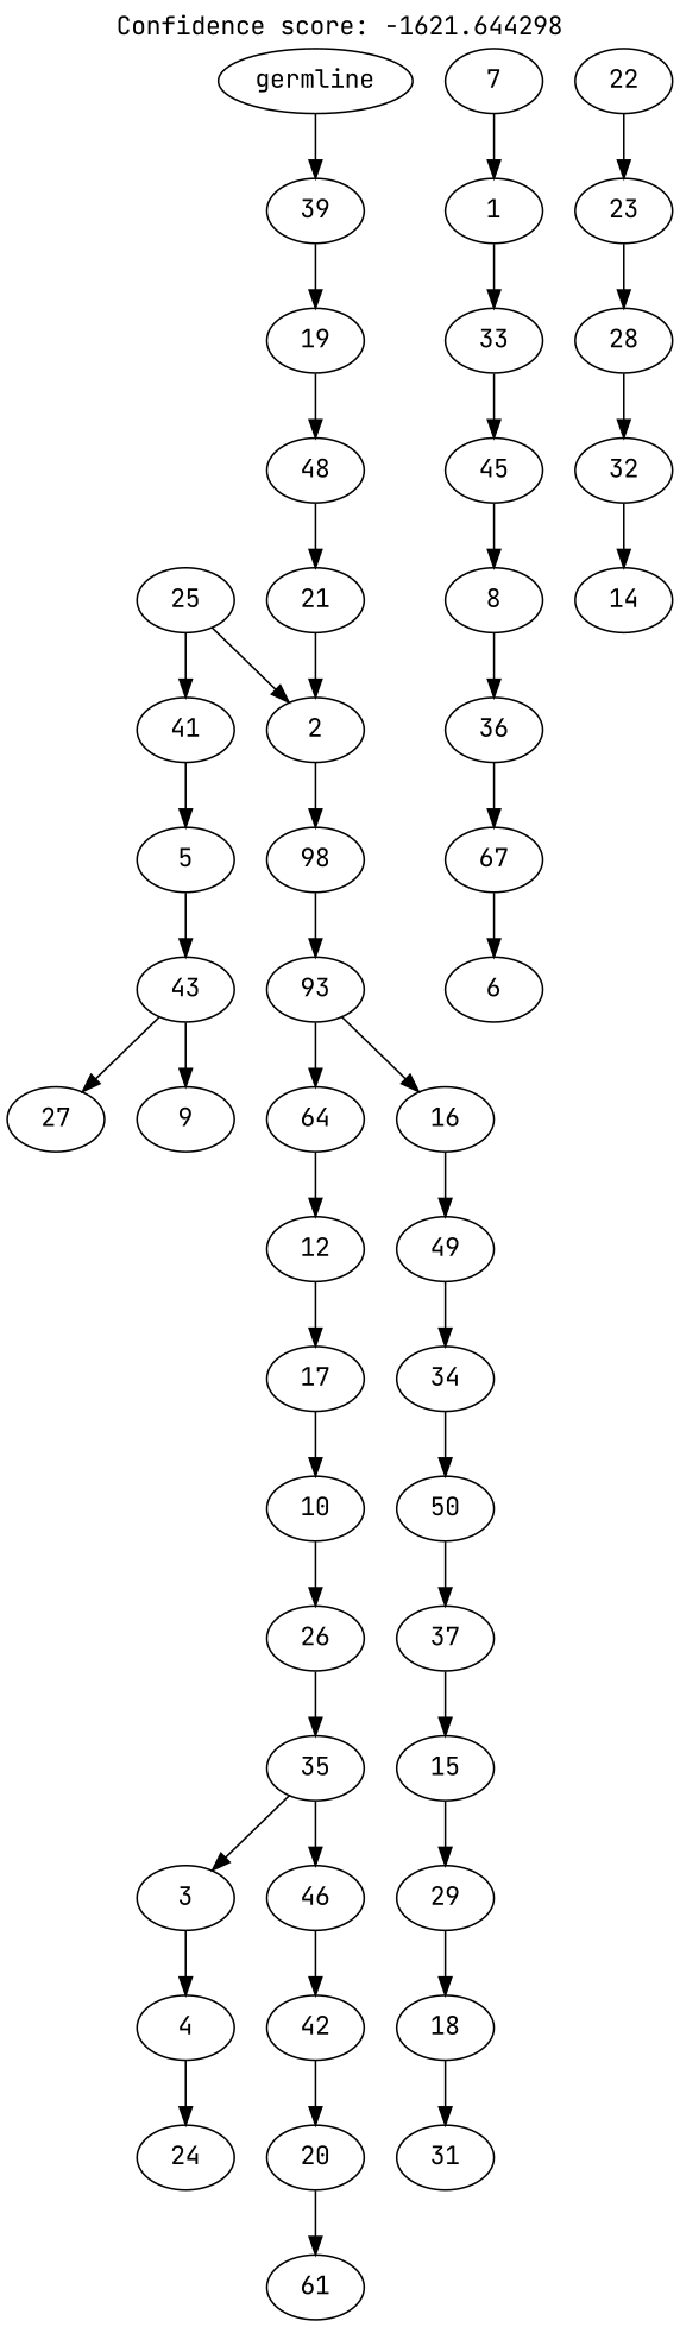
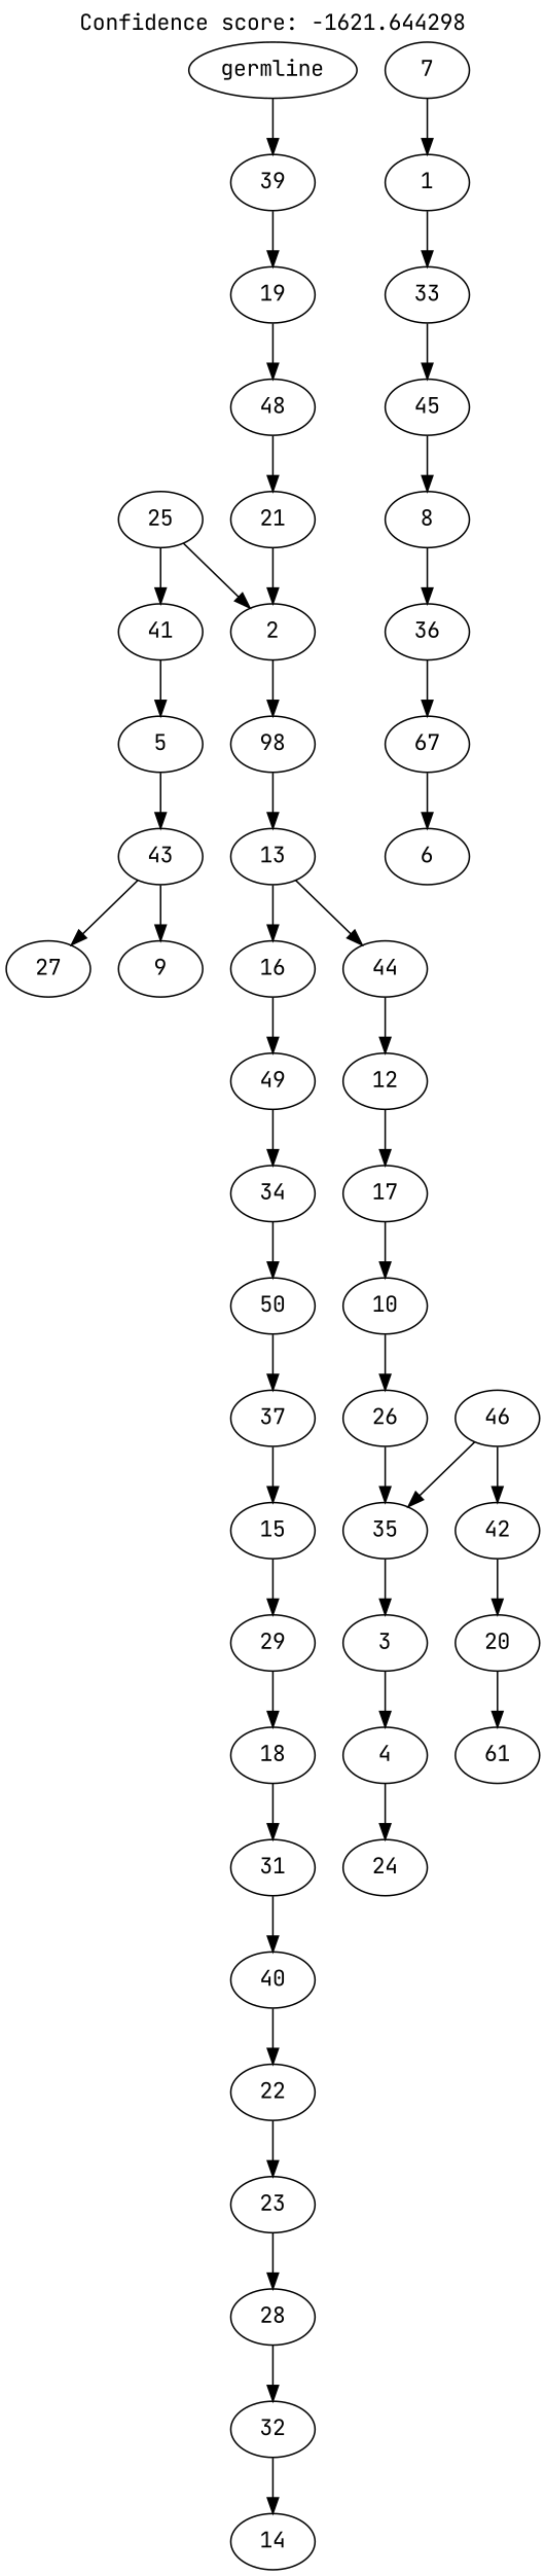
  digraph {
    fontname="JetBrains Mono"
    label="Confidence score: -1621.644298"
    labelloc=t
    node [fontname="JetBrains Mono"]
    edge [fontname="JetBrains Mono"]
    n1 [label=27]
    n2 [label=9]
    n3 [label=43]
    n4 [label=5]
    n5 [label=41]
    n6 [label=25]
    n7 [label=2]
    n8 [label=4]
    n9 [label=24]
    n10 [label=3]
    n11 [label=67]
    n12 [label=6]
    n13 [label=36]
    n14 [label=8]
    n15 [label=45]
    n16 [label=33]
    n17 [label=1]
    n18 [label=7]
    n19 [label=61]
    n20 [label=20]
    n21 [label=42]
    n22 [label=46]
    n23 [label=35]
    n24 [label=26]
    n25 [label=10]
    n26 [label=17]
    n27 [label=12]
-   n28 [label=64]
+   n28 [label=44]
    n29 [label=32]
    n30 [label=14]
    n31 [label=28]
    n32 [label=23]
    n33 [label=22]
+   n34 [label=40]
    n35 [label=31]
    n36 [label=18]
    n37 [label=29]
    n38 [label=15]
    n39 [label=37]
    n40 [label=50]
    n41 [label=34]
    n42 [label=49]
    n43 [label=16]
-   n44 [label=93]
+   n44 [label=13]
    n45 [label=98]
    n46 [label=21]
    n47 [label=48]
    n48 [label=19]
    n49 [label=39]
    n50 [label=germline]
    n3 -> n1
    n3 -> n2
    n4 -> n3
    n5 -> n4
    n6 -> n5
    n6 -> n7
    n7 -> n45
    n8 -> n9
    n10 -> n8
    n11 -> n12
    n13 -> n11
    n14 -> n13
    n15 -> n14
    n16 -> n15
    n17 -> n16
    n18 -> n17
    n20 -> n19
    n21 -> n20
    n22 -> n21
    n23 -> n10
-   n23 -> n22
+   n22 -> n23
    n24 -> n23
    n25 -> n24
    n26 -> n25
    n27 -> n26
    n28 -> n27
    n29 -> n30
    n31 -> n29
    n32 -> n31
    n33 -> n32
+   n34 -> n33
+   n35 -> n34
    n36 -> n35
    n37 -> n36
    n38 -> n37
    n39 -> n38
    n40 -> n39
    n41 -> n40
    n42 -> n41
    n43 -> n42
    n44 -> n28
    n44 -> n43
    n45 -> n44
    n46 -> n7
    n47 -> n46
    n48 -> n47
    n49 -> n48
    n50 -> n49
  }
